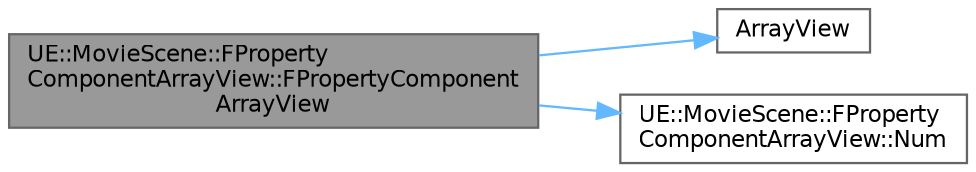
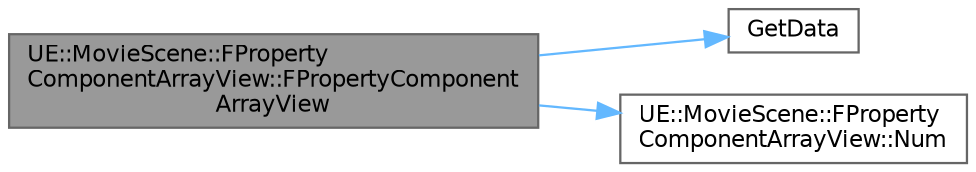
  digraph {
    rankdir=LR
    node [color=grey40 fillcolor=white fontname=Helvetica fontsize=10 shape=box style=filled]
    edge [color=steelblue1 fontname=Helvetica fontsize=10 labelfontname=Helvetica labelfontsize=10 style=solid]
    n1 [color=gray40 fillcolor=grey60 fontcolor=black height=0.2 label="UE::MovieScene::FProperty\lComponentArrayView::FPropertyComponent\lArrayView" width=0.4]
-   n2 [height=0.2 label=ArrayView width=0.4]
+   n2 [height=0.2 label=GetData width=0.4]
    n3 [height=0.2 label="UE::MovieScene::FProperty\lComponentArrayView::Num" width=0.4]
    n1 -> n2
    n1 -> n3
  }
